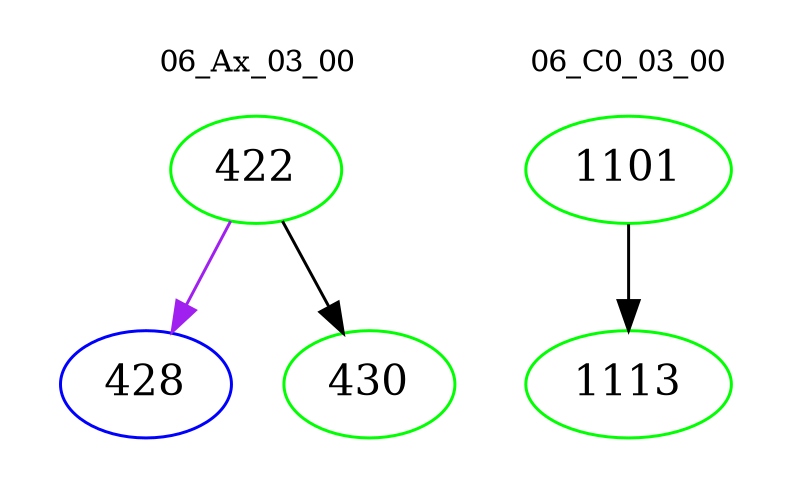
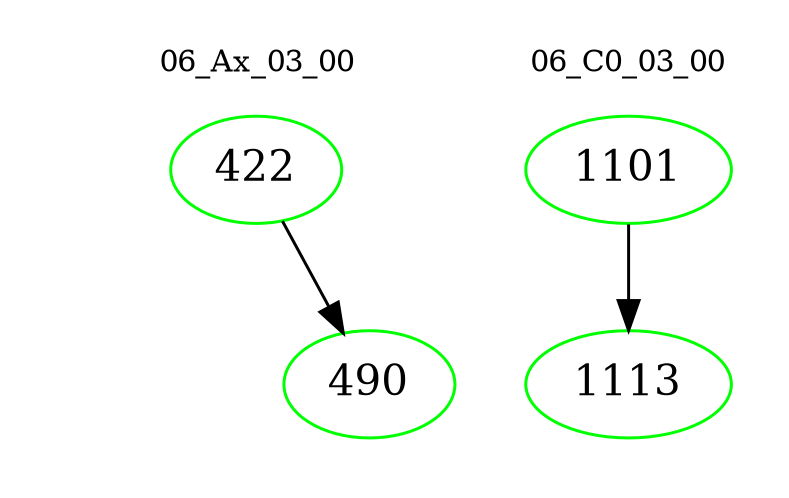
  digraph {
    node [color=green]
    edge [color=black]
    n1 [label=422]
-   n2 [color=blue label=428]
-   n3 [label=430]
+   n3 [label=490]
    n4 [label=1101]
    n5 [label=1113]
    subgraph cluster_1 {
      color=white
      fontsize=10
      label="06_Ax_03_00"
      n1
-     n2
      n3
    }
    subgraph cluster_2 {
      color=white
      fontsize=10
      label="06_C0_03_00"
      n4
      n5
    }
-   n1 -> n2 [color=purple]
    n1 -> n3
    n4 -> n5
  }
